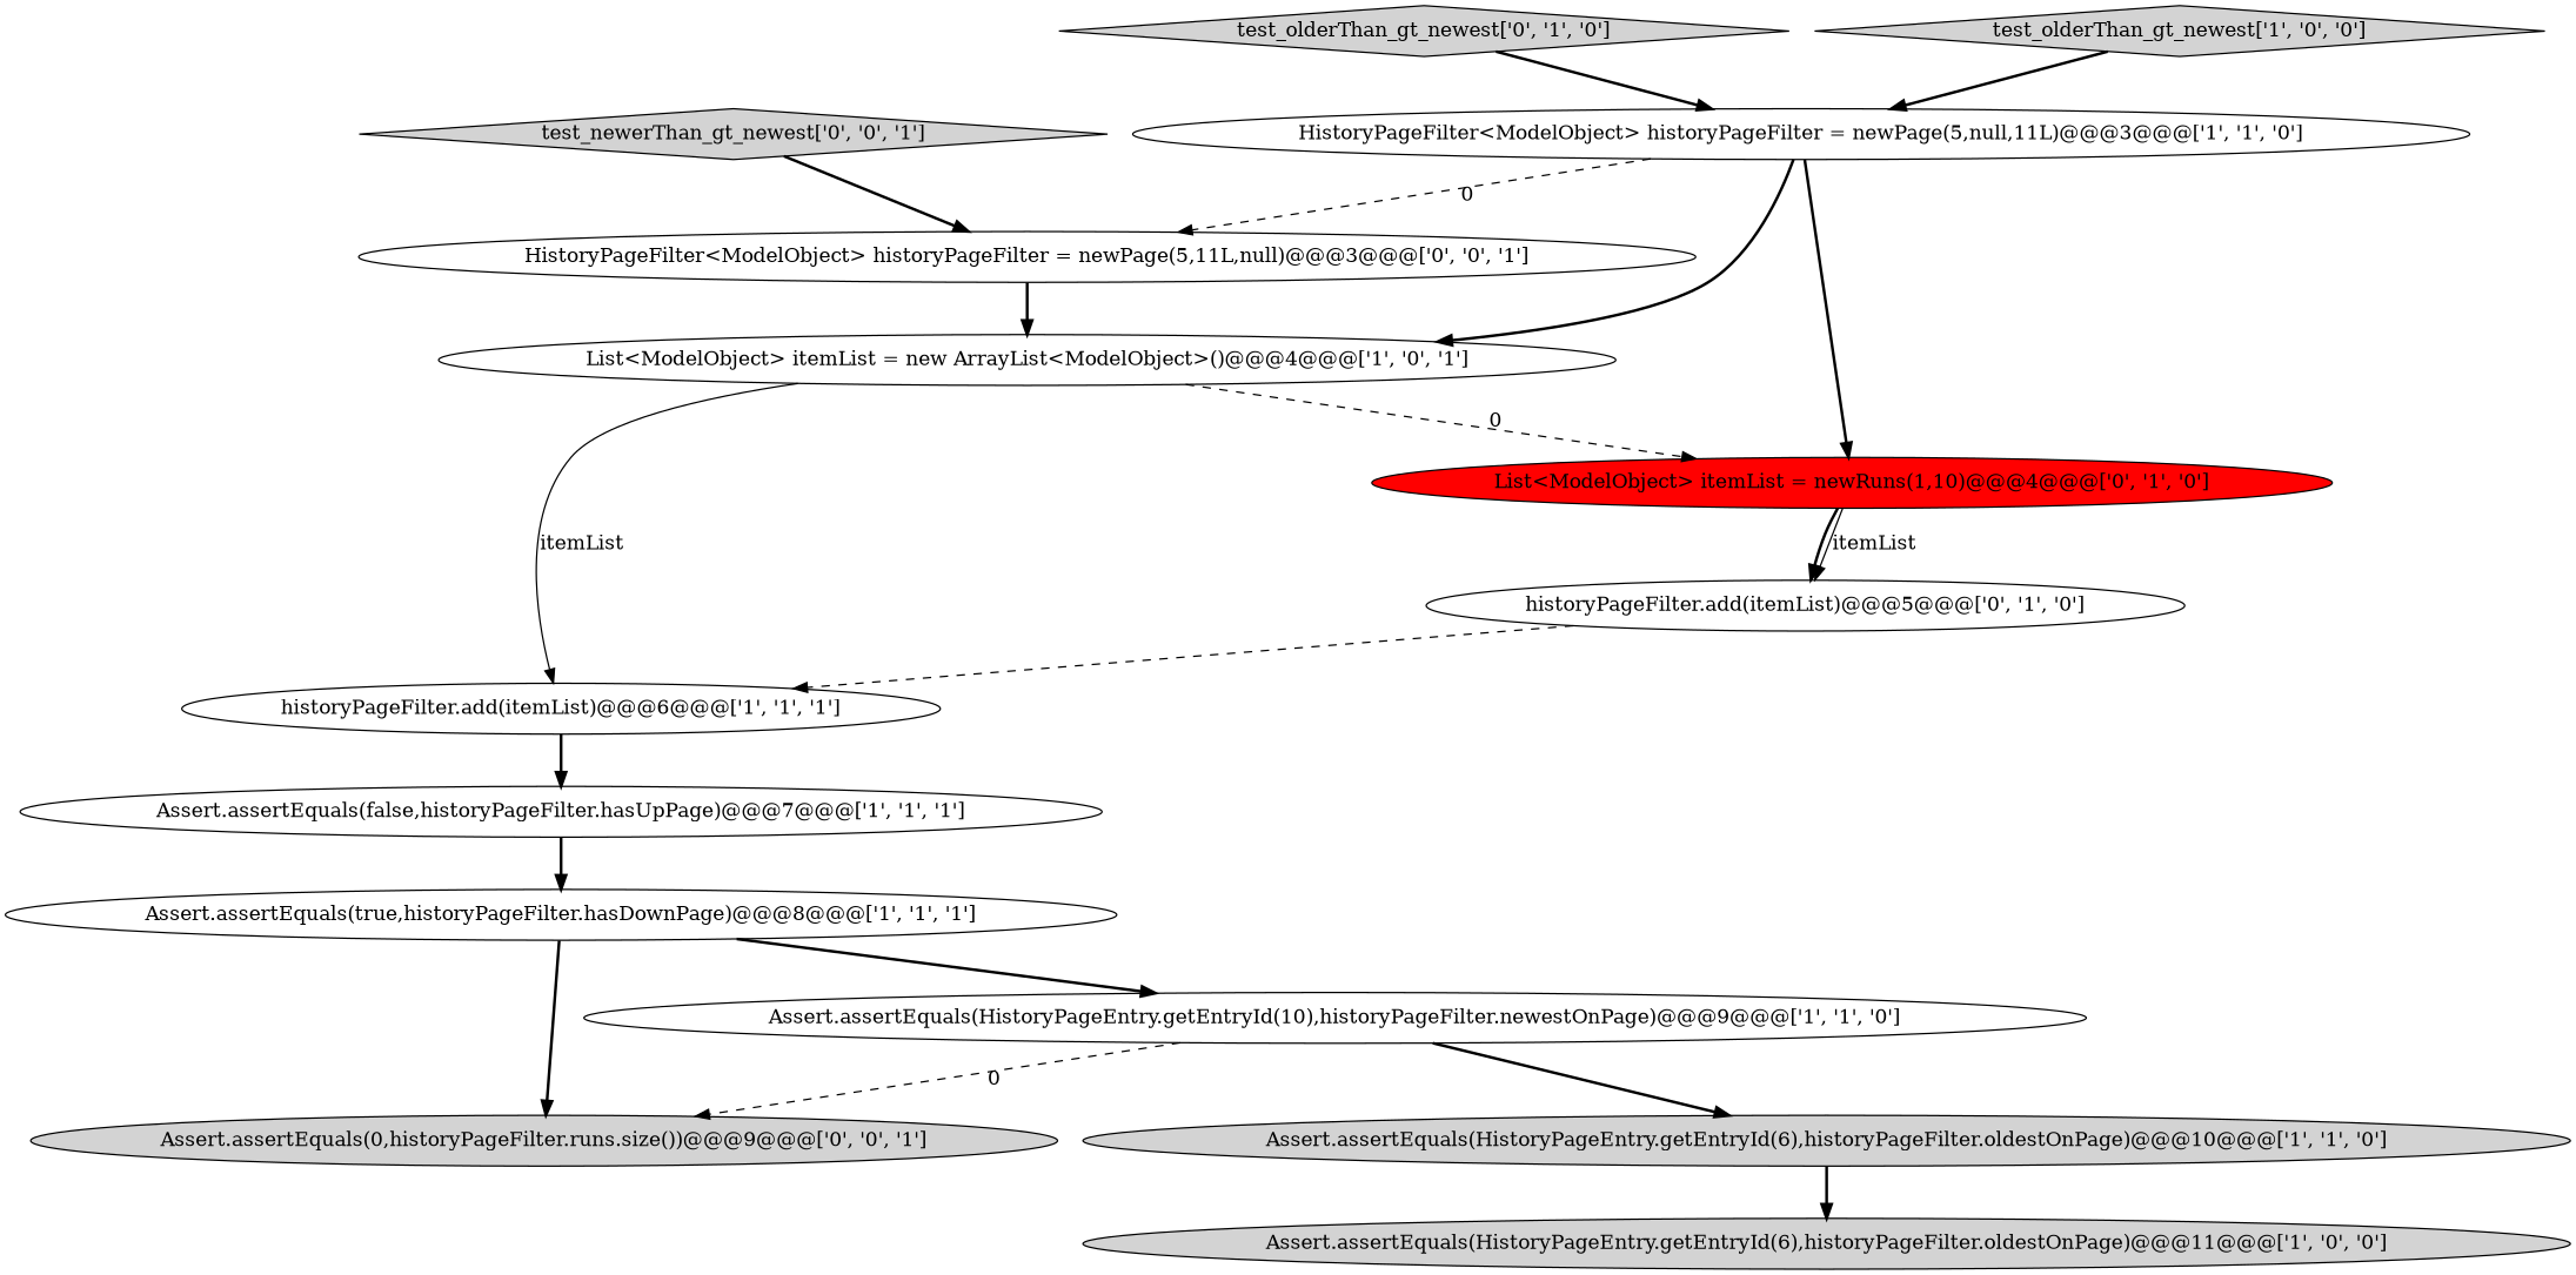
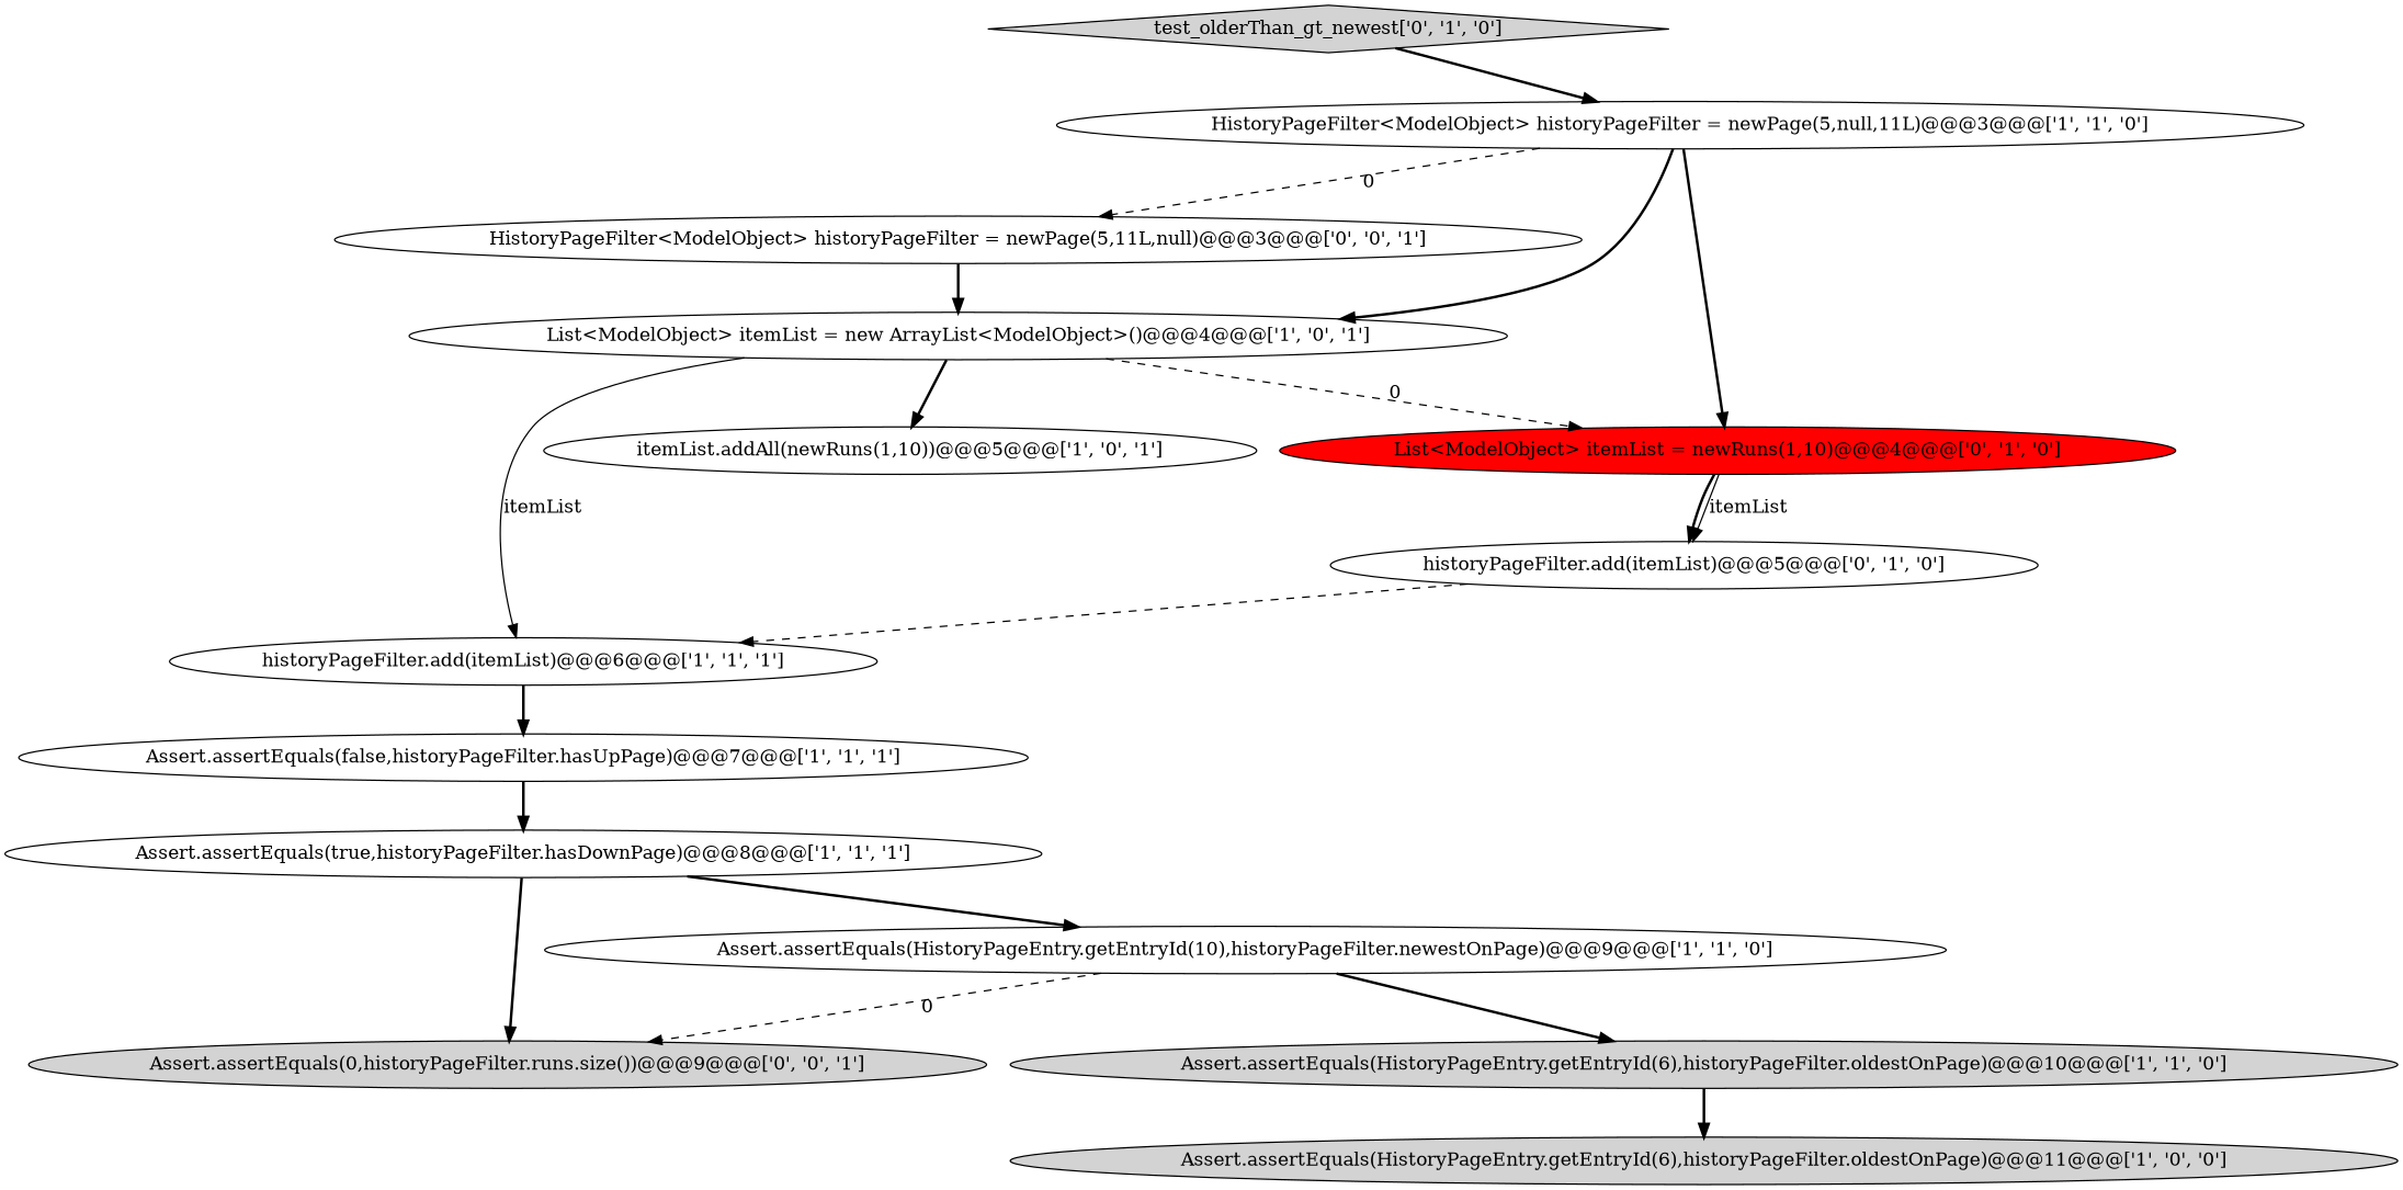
  digraph {
    node [fillcolor=white shape=ellipse style=filled]
    edge [style=bold]
    n1 [label="HistoryPageFilter<ModelObject> historyPageFilter = newPage(5,null,11L)@@@3@@@['1', '1', '0']"]
    n2 [fillcolor=red label="List<ModelObject> itemList = newRuns(1,10)@@@4@@@['0', '1', '0']"]
    n3 [label="List<ModelObject> itemList = new ArrayList<ModelObject>()@@@4@@@['1', '0', '1']"]
    n4 [label="HistoryPageFilter<ModelObject> historyPageFilter = newPage(5,11L,null)@@@3@@@['0', '0', '1']"]
    n5 [label="historyPageFilter.add(itemList)@@@5@@@['0', '1', '0']"]
    n6 [label="historyPageFilter.add(itemList)@@@6@@@['1', '1', '1']"]
+   n7 [label="itemList.addAll(newRuns(1,10))@@@5@@@['1', '0', '1']"]
    n8 [fillcolor=lightgray label="test_olderThan_gt_newest['0', '1', '0']" shape=diamond]
-   n9 [fillcolor=lightgray label="test_newerThan_gt_newest['0', '0', '1']" shape=diamond]
    n10 [label="Assert.assertEquals(false,historyPageFilter.hasUpPage)@@@7@@@['1', '1', '1']"]
    n11 [fillcolor=lightgray label="Assert.assertEquals(0,historyPageFilter.runs.size())@@@9@@@['0', '0', '1']"]
    n12 [label="Assert.assertEquals(true,historyPageFilter.hasDownPage)@@@8@@@['1', '1', '1']"]
    n13 [label="Assert.assertEquals(HistoryPageEntry.getEntryId(10),historyPageFilter.newestOnPage)@@@9@@@['1', '1', '0']"]
    n14 [fillcolor=lightgray label="Assert.assertEquals(HistoryPageEntry.getEntryId(6),historyPageFilter.oldestOnPage)@@@10@@@['1', '1', '0']"]
    n15 [fillcolor=lightgray label="Assert.assertEquals(HistoryPageEntry.getEntryId(6),historyPageFilter.oldestOnPage)@@@11@@@['1', '0', '0']"]
-   n16 [fillcolor=lightgray label="test_olderThan_gt_newest['1', '0', '0']" shape=diamond]
    n1 -> n2
    n1 -> n3
    n1 -> n4 [label=0 style=dashed]
    n2 -> n5
    n2 -> n5 [label=itemList style=solid]
    n3 -> n2 [label=0 style=dashed]
    n3 -> n6 [label=itemList style=solid]
+   n3 -> n7
    n4 -> n3
    n5 -> n6 [style=dashed]
    n6 -> n10
    n8 -> n1
-   n9 -> n4
    n10 -> n12
    n12 -> n11
    n12 -> n13
    n13 -> n11 [label=0 style=dashed]
    n13 -> n14
    n14 -> n15
-   n16 -> n1
  }
